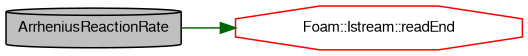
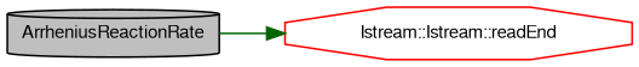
  digraph {
    rankdir=LR
    node [fontname=FreeSans fontsize=10]
    n1 [color=black fillcolor=grey75 fontcolor=black height=0.2 label=ArrheniusReactionRate shape=cylinder style=filled width=0.4]
-   n2 [color=red height=0.2 label="Foam::Istream::readEnd" shape=octagon width=0.4]
+   n2 [color=red height=0.2 label="Istream::Istream::readEnd" shape=octagon width=0.4]
    n1 -> n2 [color=darkgreen fontname=FreeSans fontsize=10 labelfontname=FreeSans labelfontsize=10 style=solid]
  }
